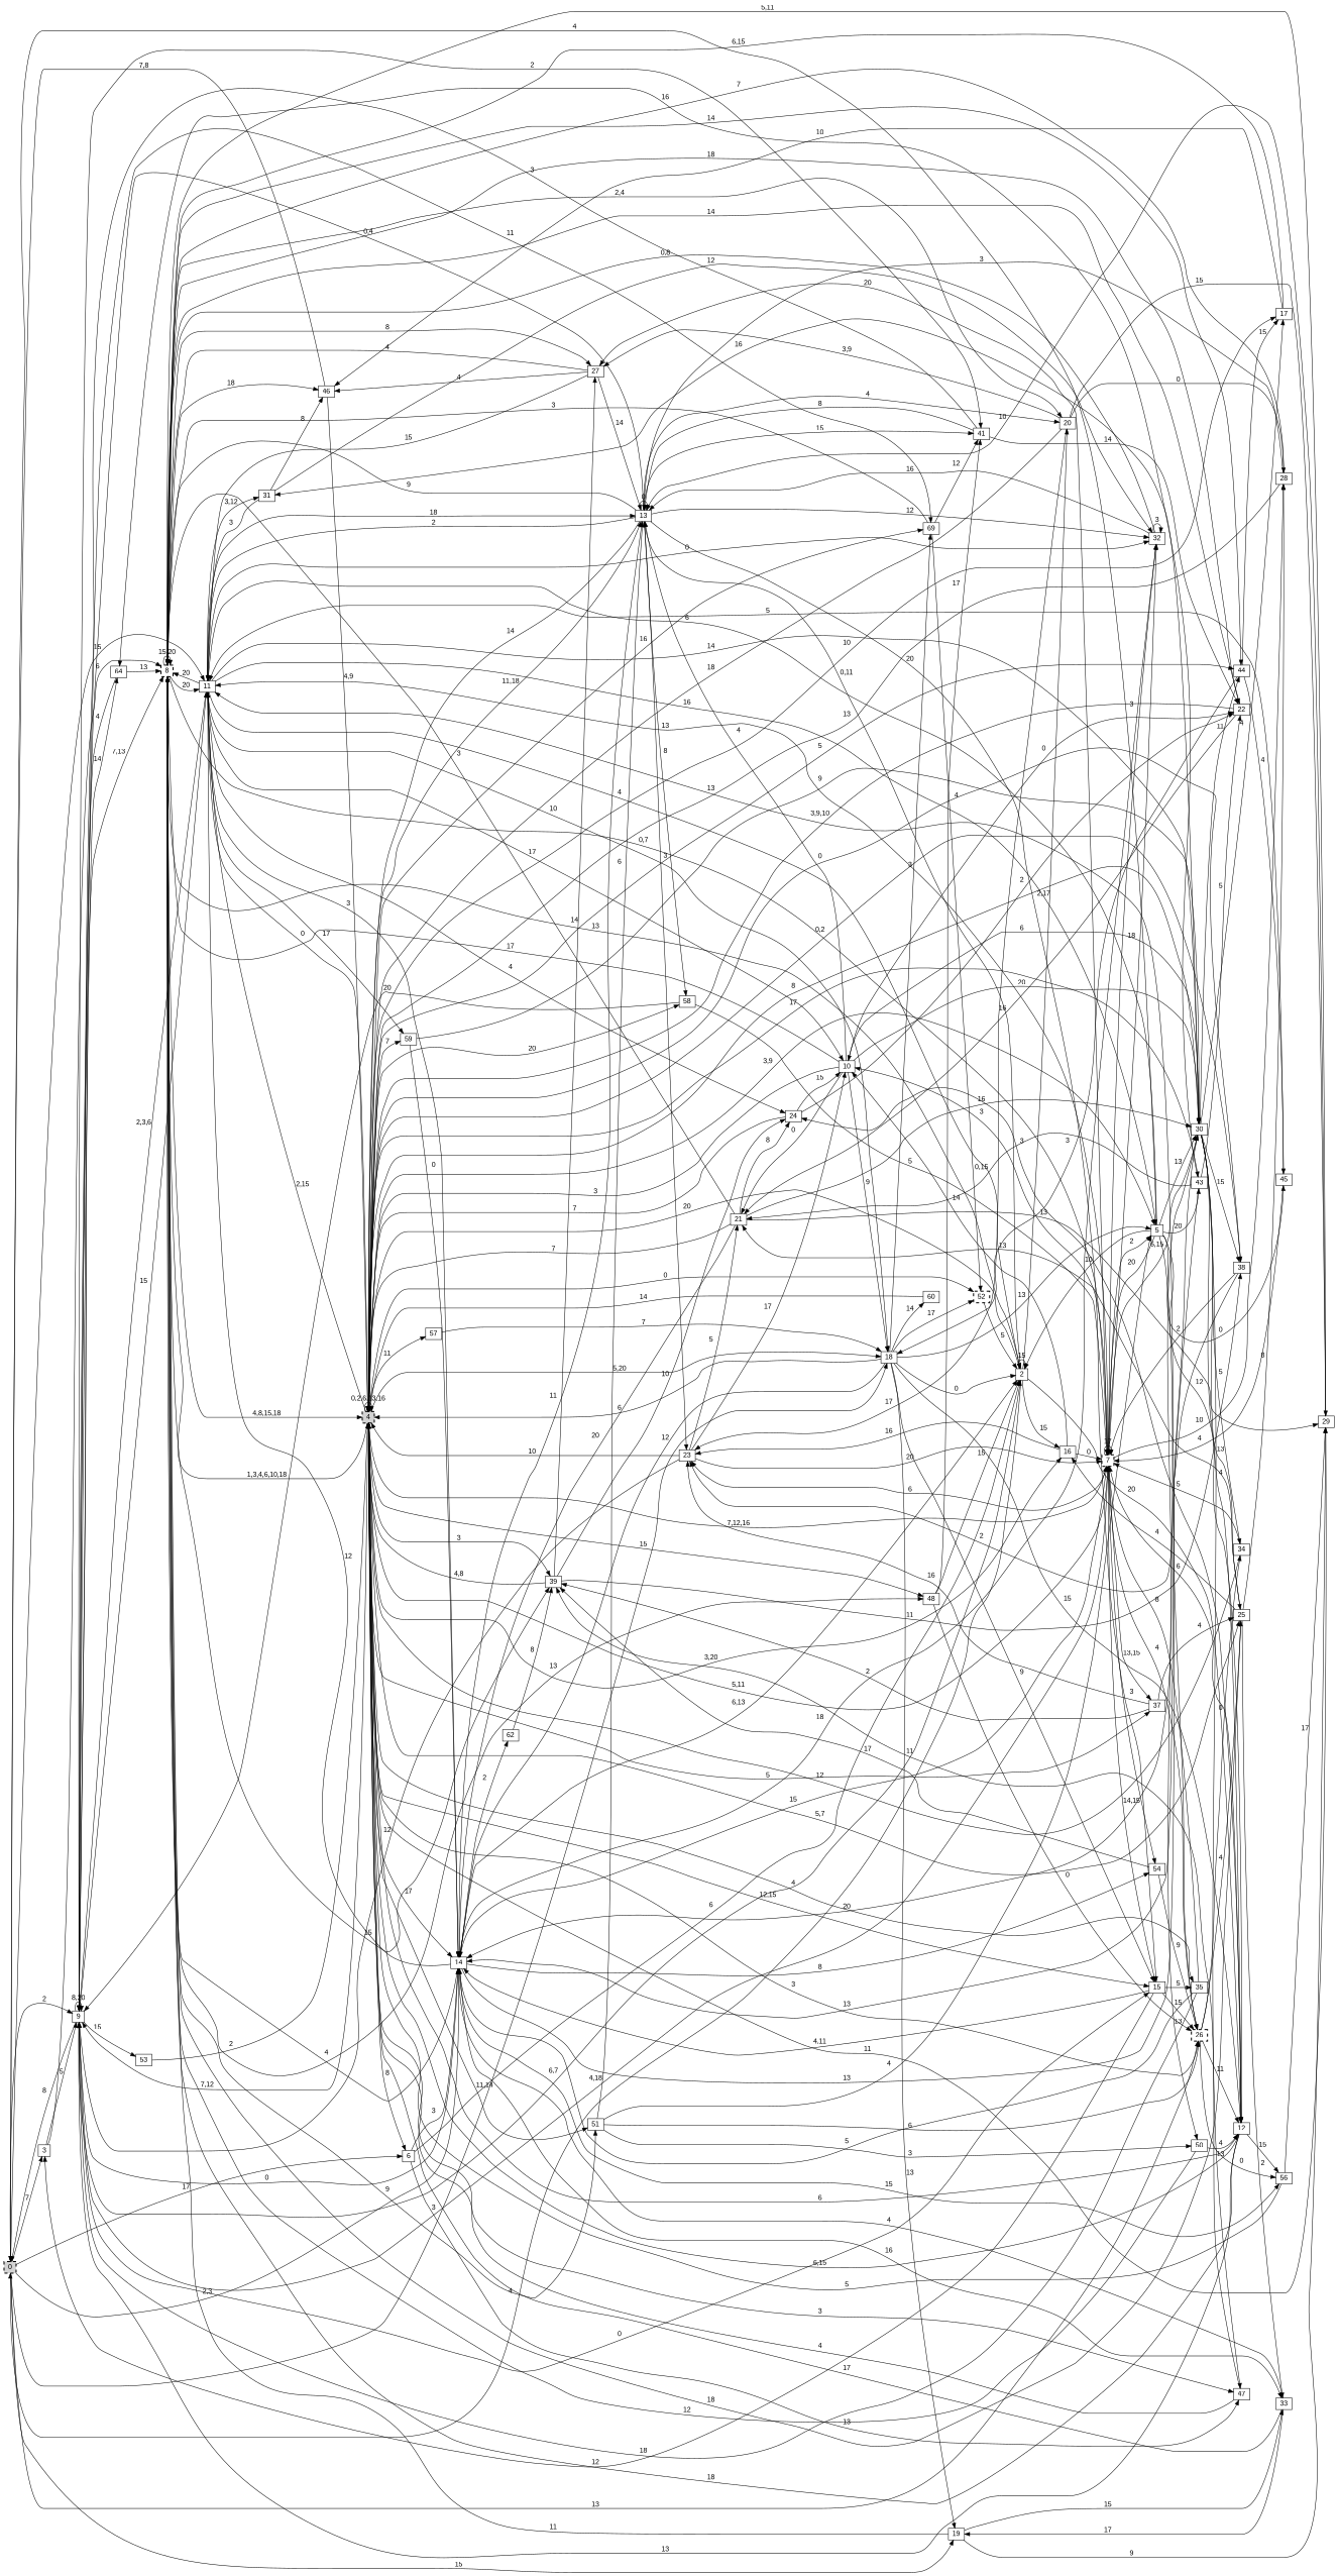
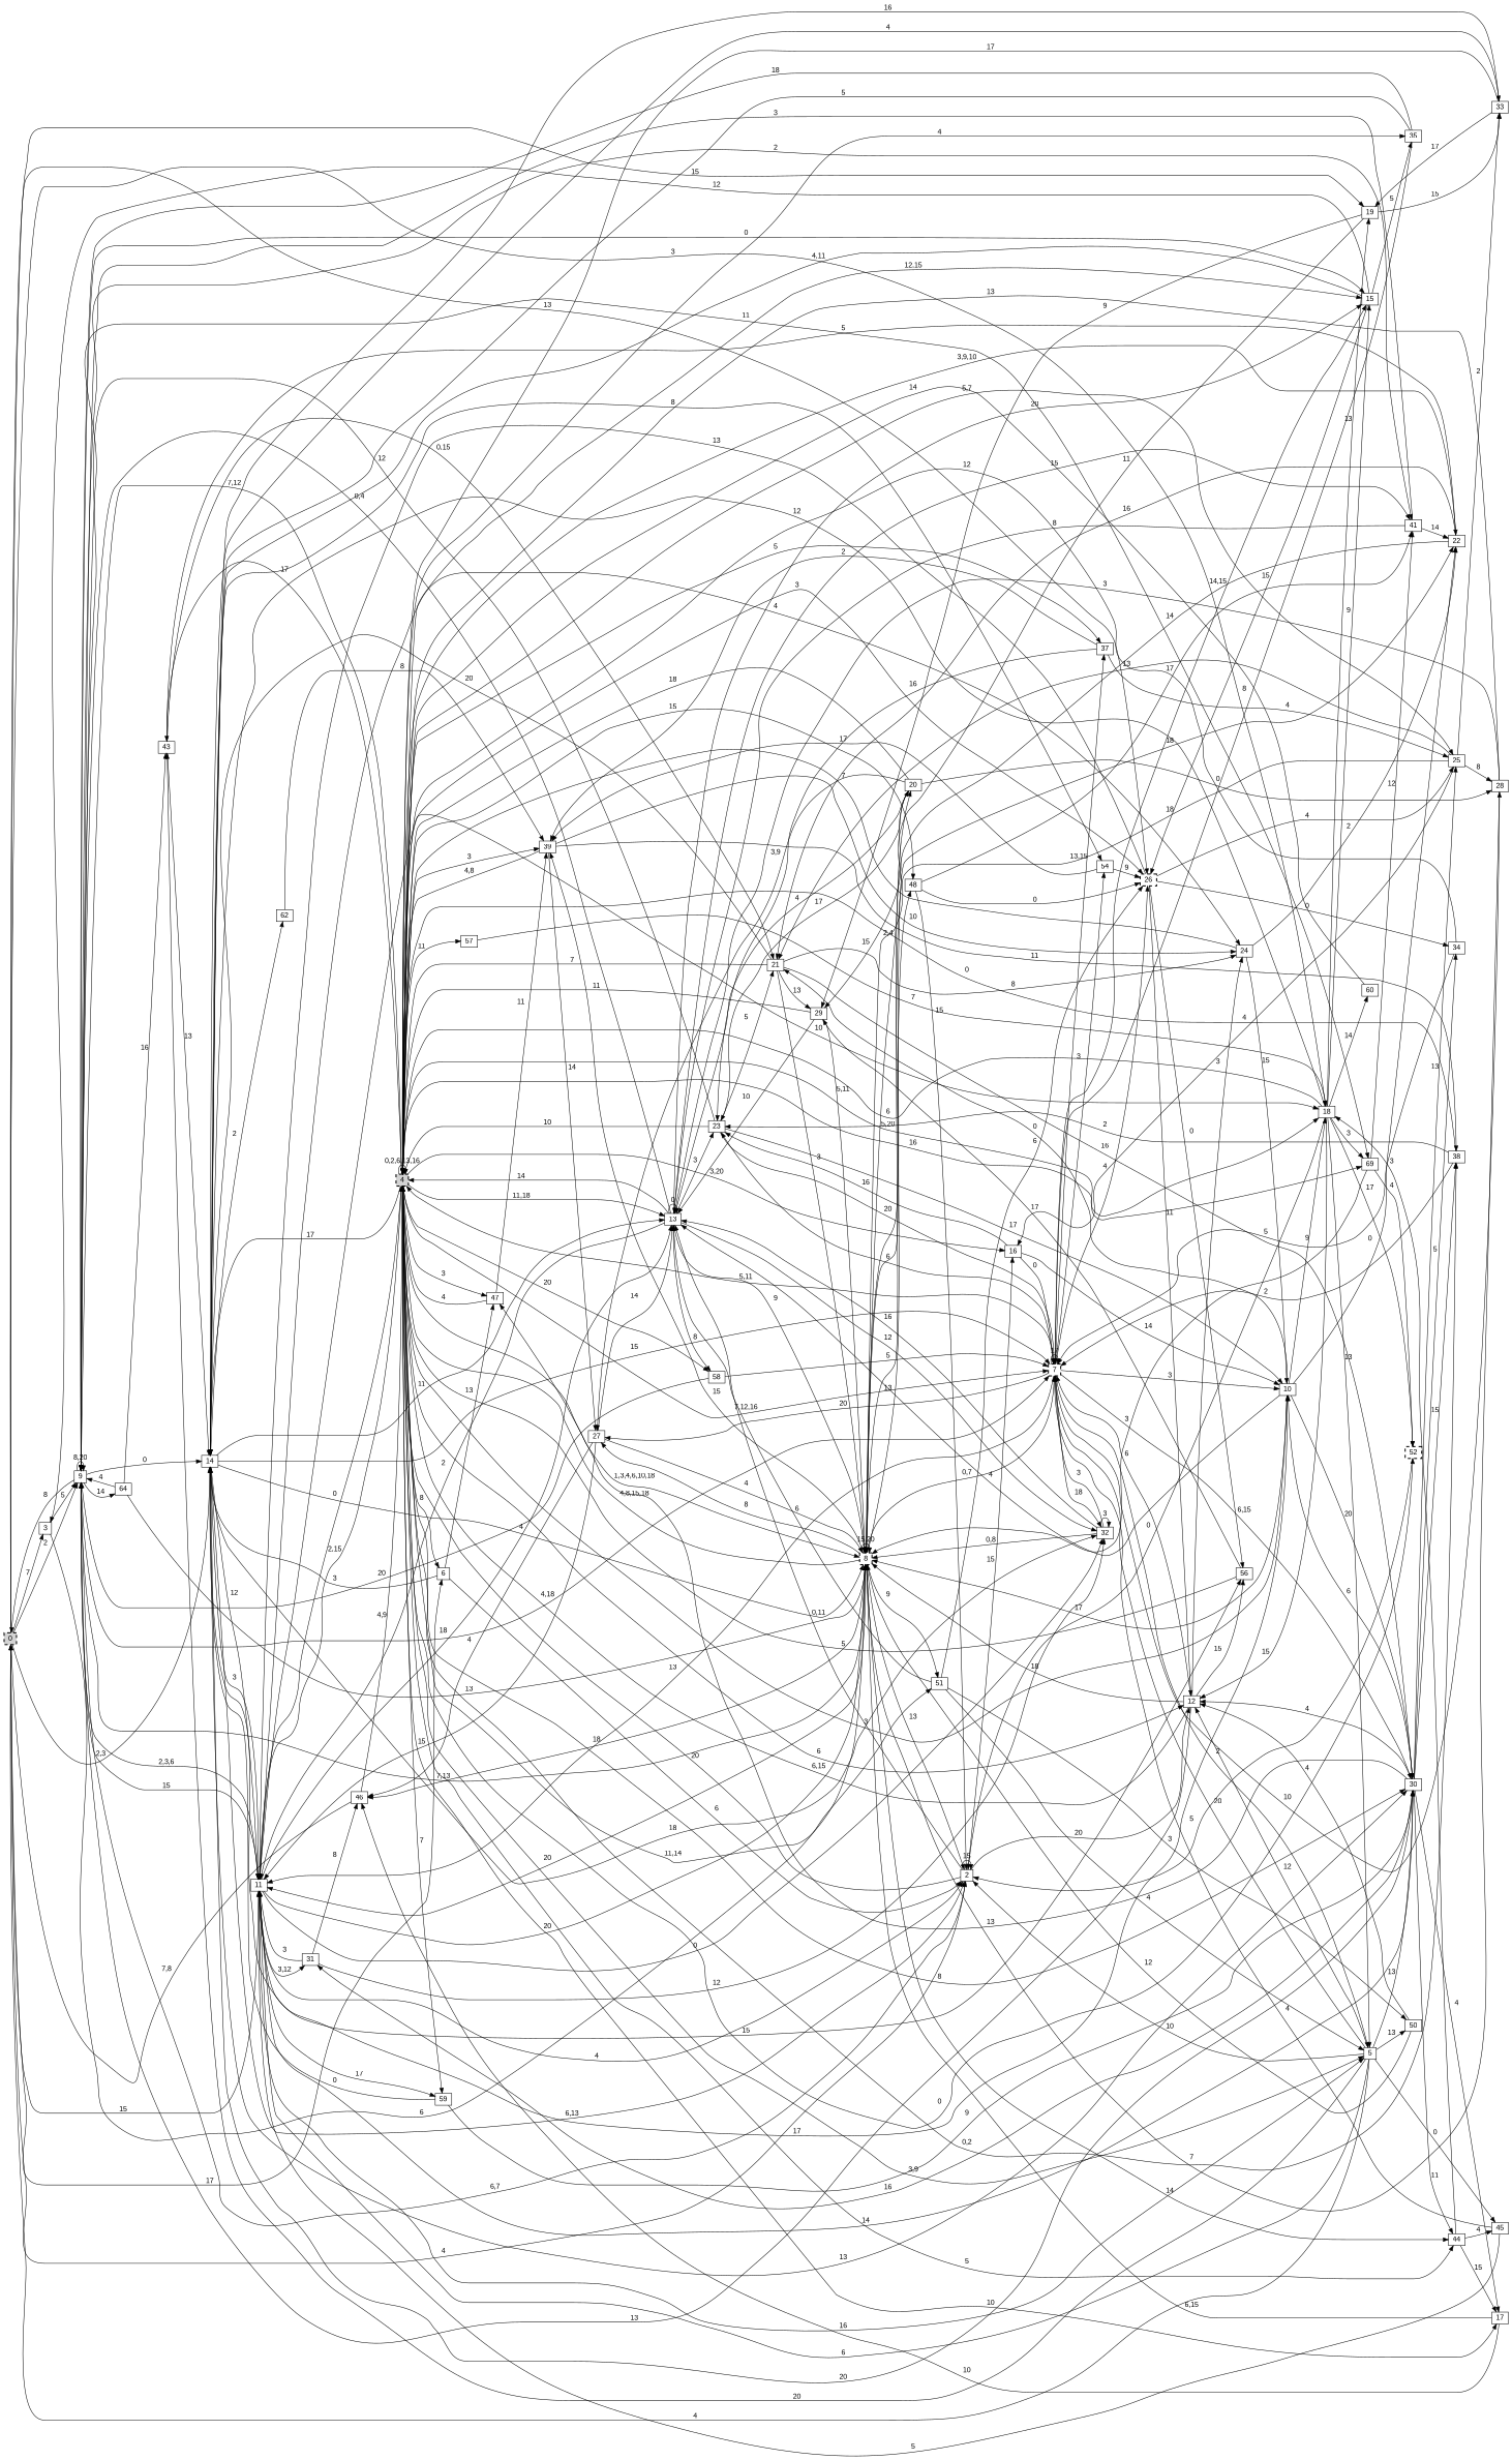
  digraph {
    rankdir=LR
    node [fontname=Arial shape=box]
    edge [fontname=Arial]
    n1 [height=0.1 label=0 style="filled,bold,dashed" width=0.1]
    n2 [height=0.1 label=3 width=0.1]
    n3 [height=0.1 label=6 width=0.1]
    n4 [height=0.1 label=9 width=0.1]
    n5 [height=0.1 label=11 width=0.1]
    n6 [height=0.1 label=14 width=0.1]
    n7 [height=0.1 label=18 width=0.1]
    n8 [height=0.1 label=19 width=0.1]
    n9 [height=0.1 label=26 style="bold,dashed" width=0.1]
    n10 [height=0.1 label=8 style="bold,dashed" width=0.1]
    n11 [height=0.1 label=2 width=0.1]
    n12 [height=0.1 label=47 width=0.1]
    n13 [height=0.1 label=7 style="bold,dashed" width=0.1]
    n14 [height=0.1 label=15 width=0.1]
    n15 [height=0.1 label=69 width=0.1]
    n16 [height=0.1 label=41 width=0.1]
-   n17 [height=0.1 label=53 width=0.1]
    n18 [height=0.1 label=64 width=0.1]
    n19 [height=0.1 label=4 style="filled,bold,dashed" width=0.1]
    n20 [height=0.1 label=13 width=0.1]
    n21 [height=0.1 label=5 width=0.1]
    n22 [height=0.1 label=30 width=0.1]
    n23 [height=0.1 label=59 width=0.1]
    n24 [height=0.1 label=10 width=0.1]
    n25 [height=0.1 label=32 width=0.1]
    n26 [height=0.1 label=24 width=0.1]
    n27 [height=0.1 label=31 width=0.1]
    n28 [height=0.1 label=54 width=0.1]
    n29 [height=0.1 label=56 width=0.1]
    n30 [height=0.1 label=33 width=0.1]
    n31 [height=0.1 label=62 width=0.1]
    n32 [height=0.1 label=12 width=0.1]
    n33 [height=0.1 label=52 style="bold,dashed" width=0.1]
    n34 [height=0.1 label=60 width=0.1]
    n35 [height=0.1 label=29 width=0.1]
    n36 [height=0.1 label=25 width=0.1]
    n37 [height=0.1 label=34 width=0.1]
    n38 [height=0.1 label=16 width=0.1]
    n39 [height=0.1 label=20 width=0.1]
    n40 [height=0.1 label=17 width=0.1]
    n41 [height=0.1 label=35 width=0.1]
    n42 [height=0.1 label=37 width=0.1]
    n43 [height=0.1 label=38 width=0.1]
    n44 [height=0.1 label=39 width=0.1]
    n45 [height=0.1 label=43 width=0.1]
    n46 [height=0.1 label=44 width=0.1]
    n47 [height=0.1 label=48 width=0.1]
    n48 [height=0.1 label=51 width=0.1]
    n49 [height=0.1 label=57 width=0.1]
    n50 [height=0.1 label=58 width=0.1]
    n51 [height=0.1 label=23 width=0.1]
    n52 [height=0.1 label=27 width=0.1]
    n53 [height=0.1 label=28 width=0.1]
    n54 [height=0.1 label=22 width=0.1]
    n55 [height=0.1 label=46 width=0.1]
    n56 [height=0.1 label=45 width=0.1]
    n57 [height=0.1 label=50 width=0.1]
    n58 [height=0.1 label=21 width=0.1]
    n1 -> n2 [label=7]
    n1 -> n3 [label=17]
    n1 -> n4 [label=2]
    n1 -> n5 [label=15]
    n1 -> n6 [label="2,3"]
    n1 -> n7 [label=3]
    n1 -> n8 [label=15]
    n1 -> n9 [label=13]
    n2 -> n4 [label=5]
    n2 -> n10 [label=6]
    n3 -> n6 [label=3]
    n3 -> n11 [label=6]
    n3 -> n12 [label=13]
    n4 -> n1 [label=8]
    n4 -> n4 [label="8,20"]
    n4 -> n5 [label=15]
    n4 -> n6 [label=0]
    n4 -> n10 [label="7,13"]
    n4 -> n11 [label="6,7"]
    n4 -> n13 [label="4,18"]
    n4 -> n14 [label=0]
    n4 -> n15 [label=11]
    n4 -> n16 [label=2]
-   n4 -> n17 [label=15]
    n4 -> n18 [label=14]
    n5 -> n4 [label="2,3,6"]
    n5 -> n6 [label=3]
    n5 -> n7 [label=10]
    n5 -> n10 [label=20]
    n5 -> n11 [label=4]
    n5 -> n19 [label=0]
    n5 -> n20 [label=18]
    n5 -> n21 [label=16]
    n5 -> n22 [label=14]
    n5 -> n23 [label=17]
    n5 -> n24 [label=17]
    n5 -> n25 [label=0]
    n5 -> n26 [label=4]
    n5 -> n27 [label="3,12"]
    n6 -> n5 [label=12]
    n6 -> n10 [label=4]
    n6 -> n11 [label="6,13"]
    n6 -> n13 [label=15]
    n6 -> n20 [label=11]
    n6 -> n22 [label=13]
    n6 -> n25 [label=18]
    n6 -> n28 [label=8]
    n6 -> n29 [label=15]
    n6 -> n30 [label=16]
    n6 -> n31 [label=2]
    n7 -> n6 [label=12]
    n7 -> n8 [label=13]
    n7 -> n11 [label=0]
    n7 -> n14 [label=9]
    n7 -> n15 [label=3]
    n7 -> n19 [label=6]
    n7 -> n21 [label=13]
    n7 -> n32 [label=15]
    n7 -> n33 [label=17]
    n7 -> n34 [label=14]
    n8 -> n10 [label=11]
    n8 -> n30 [label=15]
    n8 -> n35 [label=9]
    n9 -> n5 [label=13]
    n9 -> n29 [label=0]
    n9 -> n32 [label=11]
    n9 -> n36 [label=4]
    n9 -> n37 [label=0]
    n10 -> n5 [label=20]
    n10 -> n10 [label="15,20"]
    n10 -> n11 [label=13]
    n10 -> n13 [label="0,7"]
    n10 -> n19 [label="4,8,15,18"]
    n10 -> n39 [label="2,4"]
    n10 -> n44 [label=15]
    n10 -> n46 [label=14]
    n10 -> n47 [label=13]
    n10 -> n48 [label=9]
    n10 -> n52 [label=8]
    n10 -> n54 [label=18]
    n10 -> n55 [label=18]
    n11 -> n1 [label=4]
    n11 -> n11 [label=15]
    n11 -> n19 [label=20]
    n11 -> n20 [label="0,11"]
    n11 -> n32 [label=20]
    n11 -> n38 [label=15]
-   n11 -> n39 [label="2,17"]
    n12 -> n19 [label=4]
    n12 -> n44 [label=11]
    n13 -> n5 [label=13]
    n13 -> n9 [label=4]
    n13 -> n13 [label=17]
    n13 -> n14 [label="14,15"]
    n13 -> n19 [label="5,11"]
    n13 -> n21 [label=2]
    n13 -> n22 [label="6,15"]
    n13 -> n24 [label=3]
    n13 -> n25 [label=18]
    n13 -> n28 [label=3]
    n13 -> n42 [label="13,15"]
    n13 -> n51 [label=6]
    n13 -> n52 [label=20]
    n13 -> n53 [label=10]
    n14 -> n2 [label=12]
    n14 -> n6 [label="4,11"]
    n14 -> n9 [label=15]
    n14 -> n41 [label=5]
    n15 -> n10 [label=3]
    n15 -> n16 [label=12]
    n15 -> n33 [label=4]
    n16 -> n4 [label=3]
    n16 -> n20 [label=8]
    n16 -> n54 [label=14]
-   n17 -> n19 [label=2]
    n18 -> n4 [label=4]
    n18 -> n10 [label=13]
    n19 -> n3 [label=8]
    n19 -> n4 [label="7,12"]
    n19 -> n5 [label="2,15"]
    n19 -> n6 [label=17]
    n19 -> n7 [label="5,20"]
    n19 -> n9 [label=3]
    n19 -> n10 [label="1,3,4,6,10,18"]
    n19 -> n12 [label=3]
    n19 -> n13 [label="7,12,16"]
    n19 -> n14 [label="12,15"]
    n19 -> n15 [label=16]
    n19 -> n19 [label="0,2,6,13,16"]
    n19 -> n20 [label="11,18"]
    n19 -> n21 [label="3,9"]
    n19 -> n22 [label=8]
    n19 -> n23 [label=7]
    n19 -> n32 [label=6]
    n19 -> n33 [label=0]
    n19 -> n36 [label="5,7"]
    n19 -> n38 [label="3,20"]
    n19 -> n40 [label=10]
    n19 -> n41 [label=4]
    n19 -> n42 [label=5]
    n19 -> n43 [label="0,2"]
    n19 -> n44 [label=3]
    n19 -> n45 [label=17]
    n19 -> n46 [label=5]
    n19 -> n47 [label=15]
    n19 -> n48 [label="11,14"]
    n19 -> n49 [label=11]
    n19 -> n50 [label=20]
    n20 -> n4 [label="0,4"]
    n20 -> n5 [label=2]
    n20 -> n10 [label=9]
    n20 -> n14 [label=20]
    n20 -> n16 [label=15]
    n20 -> n19 [label=14]
    n20 -> n20 [label=0]
    n20 -> n25 [label=12]
    n20 -> n39 [label=4]
    n20 -> n50 [label=8]
    n20 -> n51 [label=3]
    n21 -> n1 [label=4]
    n21 -> n5 [label=6]
    n21 -> n11 [label=10]
    n21 -> n13 [label=20]
    n21 -> n22 [label=13]
    n21 -> n32 [label=12]
    n21 -> n45 [label=20]
    n21 -> n56 [label=0]
    n21 -> n57 [label=13]
    n22 -> n6 [label=20]
    n22 -> n12 [label=13]
    n22 -> n24 [label=6]
    n22 -> n27 [label=16]
    n22 -> n32 [label=4]
    n22 -> n36 [label=13]
    n22 -> n37 [label=5]
    n22 -> n40 [label=4]
    n22 -> n43 [label=15]
    n22 -> n46 [label=11]
    n23 -> n6 [label=0]
    n23 -> n22 [label=9]
    n24 -> n7 [label=9]
    n24 -> n10 [label=17]
    n24 -> n19 [label=3]
    n24 -> n20 [label=4]
    n24 -> n22 [label=20]
    n24 -> n54 [label=0]
    n24 -> n58 [label=0]
    n25 -> n10 [label="0,8"]
    n25 -> n13 [label=3]
    n25 -> n20 [label=16]
    n25 -> n25 [label=3]
    n26 -> n19 [label=7]
    n26 -> n24 [label=15]
    n26 -> n54 [label=2]
    n27 -> n5 [label=3]
    n27 -> n25 [label=12]
    n27 -> n55 [label=8]
    n28 -> n9 [label=9]
    n28 -> n44 [label=17]
    n29 -> n19 [label=5]
    n29 -> n35 [label=17]
    n30 -> n6 [label=4]
    n30 -> n8 [label=17]
    n30 -> n19 [label=17]
    n31 -> n44 [label=8]
    n32 -> n4 [label=13]
    n32 -> n10 [label=18]
    n32 -> n13 [label=6]
    n32 -> n19 [label="6,15"]
    n32 -> n26 [label=3]
    n32 -> n29 [label=15]
    n33 -> n11 [label=5]
    n34 -> n19 [label=14]
    n35 -> n10 [label="5,11"]
    n35 -> n19 [label=11]
    n35 -> n20 [label=10]
    n36 -> n10 [label=18]
    n36 -> n30 [label=2]
    n36 -> n38 [label=4]
    n36 -> n53 [label=8]
    n36 -> n58 [label=13]
    n37 -> n13 [label=5]
    n37 -> n19 [label=12]
    n38 -> n13 [label=0]
    n38 -> n24 [label=14]
    n38 -> n51 [label=16]
    n39 -> n19 [label=18]
    n39 -> n35 [label=15]
    n39 -> n51 [label=17]
    n39 -> n52 [label="3,9"]
    n39 -> n53 [label=0]
    n40 -> n10 [label="6,15"]
    n40 -> n55 [label=10]
    n41 -> n4 [label=18]
    n41 -> n6 [label=5]
    n41 -> n13 [label=8]
    n42 -> n36 [label=4]
    n42 -> n44 [label=2]
    n42 -> n51 [label=16]
    n43 -> n13 [label=2]
    n43 -> n19 [label=0]
    n43 -> n51 [label=2]
    n44 -> n19 [label="4,8"]
    n44 -> n26 [label=10]
    n44 -> n43 [label=11]
    n44 -> n52 [label=14]
    n45 -> n6 [label=13]
-   n45 -> n18 [label=16]
+   n18 -> n45 [label=16]
    n45 -> n54 [label=5]
    n45 -> n58 [label="0,15"]
    n46 -> n7 [label=3]
    n46 -> n40 [label=15]
    n46 -> n56 [label=4]
    n47 -> n9 [label=0]
    n47 -> n11 [label=15]
    n47 -> n16 [label=17]
    n48 -> n9 [label=6]
    n48 -> n20 [label=6]
    n48 -> n21 [label=4]
    n48 -> n57 [label=3]
    n49 -> n7 [label=7]
    n50 -> n4 [label=20]
    n50 -> n13 [label=5]
    n51 -> n4 [label=12]
    n51 -> n13 [label=20]
    n51 -> n19 [label=10]
    n51 -> n24 [label=17]
    n51 -> n58 [label=5]
    n52 -> n5 [label=15]
    n52 -> n10 [label=4]
    n52 -> n20 [label=14]
    n52 -> n55 [label=4]
    n53 -> n10 [label=7]
    n53 -> n19 [label=13]
    n53 -> n20 [label=3]
    n54 -> n10 [label=14]
    n54 -> n19 [label="3,9,10"]
    n54 -> n58 [label=16]
    n55 -> n1 [label="7,8"]
    n55 -> n19 [label="4,9"]
    n56 -> n5 [label=5]
    n56 -> n13 [label=4]
    n57 -> n10 [label=12]
    n57 -> n32 [label=4]
    n58 -> n6 [label=20]
    n58 -> n10 [label=3]
    n58 -> n19 [label=7]
    n58 -> n22 [label=16]
    n58 -> n26 [label=8]
    n58 -> n35 [label=13]
  }
